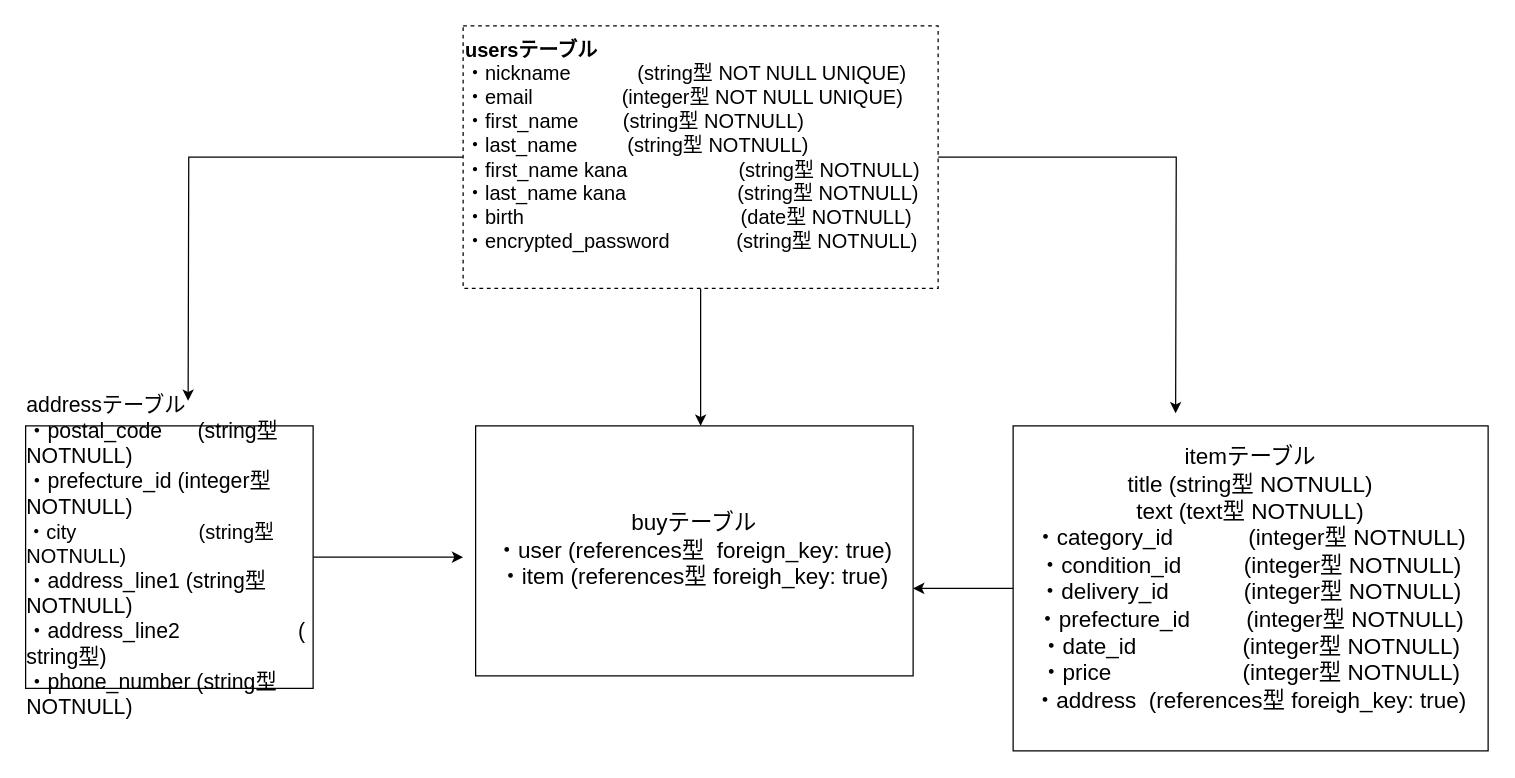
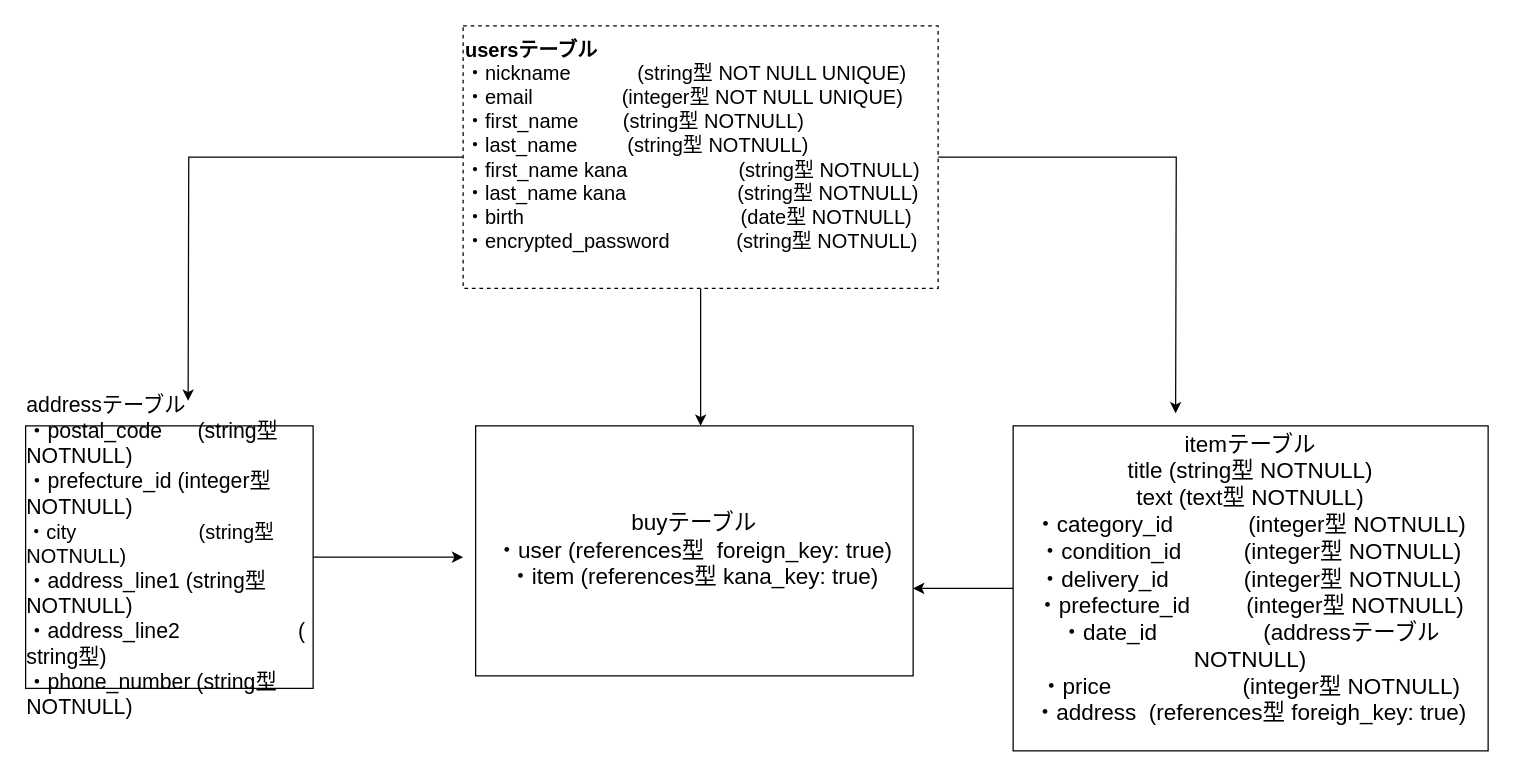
  <mxCell id="0" />
  <mxCell id="1" parent="0" />
  <mxCell id="2" style="edgeStyle=orthogonalEdgeStyle;rounded=0;orthogonalLoop=1;jettySize=auto;html=1;" edge="1" parent="1" source="5"><mxGeometry relative="1" as="geometry"><mxPoint x="940" y="330" as="targetPoint" /></mxGeometry></mxCell>
  <mxCell id="3" style="edgeStyle=orthogonalEdgeStyle;rounded=0;orthogonalLoop=1;jettySize=auto;html=1;" edge="1" parent="1" source="5"><mxGeometry relative="1" as="geometry"><mxPoint x="150" y="320" as="targetPoint" /></mxGeometry></mxCell>
  <mxCell id="4" style="edgeStyle=orthogonalEdgeStyle;rounded=0;orthogonalLoop=1;jettySize=auto;html=1;exitX=0.5;exitY=1;exitDx=0;exitDy=0;" edge="1" parent="1" source="5"><mxGeometry relative="1" as="geometry"><mxPoint x="560" y="340" as="targetPoint" /></mxGeometry></mxCell>
  <mxCell id="5" value="&lt;font style=&quot;font-size: 16px&quot;&gt;&lt;b&gt;usersテーブル&lt;/b&gt;&lt;br&gt;・nickname&amp;nbsp; &amp;nbsp; &amp;nbsp; &amp;nbsp; &amp;nbsp; &amp;nbsp; (string型 NOT NULL UNIQUE)&lt;br&gt;・email&amp;nbsp; &amp;nbsp; &amp;nbsp; &amp;nbsp; &amp;nbsp; &amp;nbsp; &amp;nbsp; &amp;nbsp; (integer型 NOT NULL UNIQUE)&lt;br&gt;・first_name&amp;nbsp; &amp;nbsp; &amp;nbsp; &amp;nbsp; (string型 NOTNULL)&lt;br&gt;・last_name&amp;nbsp; &amp;nbsp; &amp;nbsp; &amp;nbsp; &amp;nbsp;(string型 NOTNULL)&lt;br&gt;・first_name kana&amp;nbsp; &amp;nbsp; &amp;nbsp; &amp;nbsp; &amp;nbsp; &amp;nbsp; &amp;nbsp; &amp;nbsp; &amp;nbsp; &amp;nbsp; (string型 NOTNULL)&lt;br&gt;・last_name kana&amp;nbsp; &amp;nbsp; &amp;nbsp; &amp;nbsp; &amp;nbsp; &amp;nbsp; &amp;nbsp; &amp;nbsp; &amp;nbsp; &amp;nbsp; (string型 NOTNULL)&lt;br&gt;・birth&amp;nbsp; &amp;nbsp; &amp;nbsp; &amp;nbsp; &amp;nbsp; &amp;nbsp; &amp;nbsp; &amp;nbsp; &amp;nbsp; &amp;nbsp; &amp;nbsp; &amp;nbsp; &amp;nbsp; &amp;nbsp; &amp;nbsp; &amp;nbsp; &amp;nbsp; &amp;nbsp; &amp;nbsp; &amp;nbsp;(date型 NOTNULL)&lt;br&gt;・encrypted_password&amp;nbsp; &amp;nbsp; &amp;nbsp; &amp;nbsp; &amp;nbsp; &amp;nbsp; (string型 NOTNULL)&lt;br&gt;&lt;br&gt;&lt;/font&gt;" style="rounded=0;whiteSpace=wrap;html=1;align=left;dashed=1;" parent="1" vertex="1"><mxGeometry x="370" y="20" width="380" height="210" as="geometry" /></mxCell>
- <mxCell id="6" value="&lt;font style=&quot;font-size: 18px&quot;&gt;&lt;span&gt;buyテーブル&lt;/span&gt;&lt;br&gt;&lt;span&gt;・user (references型&amp;nbsp; foreign_key: true)&lt;br&gt;&lt;/span&gt;・item (references型 foreigh_key: true)&lt;br&gt;&lt;/font&gt;" style="rounded=0;whiteSpace=wrap;html=1;align=center;" parent="1" vertex="1"><mxGeometry x="380" y="340" width="350" height="200" as="geometry" /></mxCell>
+ <mxCell id="6" value="&lt;font style=&quot;font-size: 18px&quot;&gt;&lt;span&gt;buyテーブル&lt;/span&gt;&lt;br&gt;&lt;span&gt;・user (references型&amp;nbsp; foreign_key: true)&lt;br&gt;&lt;/span&gt;・item (references型 kana_key: true)&lt;br&gt;&lt;/font&gt;" style="rounded=0;whiteSpace=wrap;html=1;align=center;" parent="1" vertex="1"><mxGeometry x="380" y="340" width="350" height="200" as="geometry" /></mxCell>
  <mxCell id="7" style="edgeStyle=orthogonalEdgeStyle;rounded=0;orthogonalLoop=1;jettySize=auto;html=1;" edge="1" parent="1" source="8"><mxGeometry relative="1" as="geometry"><mxPoint x="730" y="470" as="targetPoint" /></mxGeometry></mxCell>
- <mxCell id="8" value="&lt;font style=&quot;font-size: 18px&quot;&gt;itemテーブル&lt;br&gt;title (string型 NOTNULL)&lt;br&gt;text (text型 NOTNULL)&lt;br&gt;・category_id&amp;nbsp; &amp;nbsp; &amp;nbsp; &amp;nbsp; &amp;nbsp; &amp;nbsp; (integer型 NOTNULL)&lt;br&gt;・condition_id&amp;nbsp; &amp;nbsp; &amp;nbsp; &amp;nbsp; &amp;nbsp; (integer型 NOTNULL)&lt;br&gt;・delivery_id&amp;nbsp; &amp;nbsp; &amp;nbsp; &amp;nbsp; &amp;nbsp; &amp;nbsp; (integer型 NOTNULL)&lt;br&gt;・prefecture_id&lt;/font&gt;&lt;font&gt;&lt;span style=&quot;font-size: 18px&quot;&gt;&amp;nbsp; &amp;nbsp; &amp;nbsp; &amp;nbsp; &amp;nbsp;(integer型 NOTNULL)&lt;/span&gt;&lt;br&gt;&lt;span style=&quot;font-size: 18px&quot;&gt;・date_id&amp;nbsp; &amp;nbsp; &amp;nbsp; &amp;nbsp; &amp;nbsp; &amp;nbsp; &amp;nbsp; &amp;nbsp; &amp;nbsp;(integer型 NOTNULL)&lt;/span&gt;&lt;br&gt;&lt;span style=&quot;font-size: 18px&quot;&gt;・price&amp;nbsp; &amp;nbsp; &amp;nbsp; &amp;nbsp; &amp;nbsp; &amp;nbsp; &amp;nbsp; &amp;nbsp; &amp;nbsp; &amp;nbsp; &amp;nbsp;(integer型 NOTNULL)&lt;/span&gt;&lt;br&gt;&lt;span style=&quot;font-size: 18px&quot;&gt;・address&amp;nbsp; (references型 foreigh_key: true)&lt;/span&gt;&lt;br&gt;&lt;br&gt;&lt;/font&gt;" style="rounded=0;whiteSpace=wrap;html=1;" vertex="1" parent="1"><mxGeometry x="810" y="340" width="380" height="260" as="geometry" /></mxCell>
+ <mxCell id="8" value="&lt;font style=&quot;font-size: 18px&quot;&gt;itemテーブル&lt;br&gt;title (string型 NOTNULL)&lt;br&gt;text (text型 NOTNULL)&lt;br&gt;・category_id&amp;nbsp; &amp;nbsp; &amp;nbsp; &amp;nbsp; &amp;nbsp; &amp;nbsp; (integer型 NOTNULL)&lt;br&gt;・condition_id&amp;nbsp; &amp;nbsp; &amp;nbsp; &amp;nbsp; &amp;nbsp; (integer型 NOTNULL)&lt;br&gt;・delivery_id&amp;nbsp; &amp;nbsp; &amp;nbsp; &amp;nbsp; &amp;nbsp; &amp;nbsp; (integer型 NOTNULL)&lt;br&gt;・prefecture_id&lt;/font&gt;&lt;font&gt;&lt;span style=&quot;font-size: 18px&quot;&gt;&amp;nbsp; &amp;nbsp; &amp;nbsp; &amp;nbsp; &amp;nbsp;(integer型 NOTNULL)&lt;/span&gt;&lt;br&gt;&lt;span style=&quot;font-size: 18px&quot;&gt;・date_id&amp;nbsp; &amp;nbsp; &amp;nbsp; &amp;nbsp; &amp;nbsp; &amp;nbsp; &amp;nbsp; &amp;nbsp; &amp;nbsp;(addressテーブル NOTNULL)&lt;/span&gt;&lt;br&gt;&lt;span style=&quot;font-size: 18px&quot;&gt;・price&amp;nbsp; &amp;nbsp; &amp;nbsp; &amp;nbsp; &amp;nbsp; &amp;nbsp; &amp;nbsp; &amp;nbsp; &amp;nbsp; &amp;nbsp; &amp;nbsp;(integer型 NOTNULL)&lt;/span&gt;&lt;br&gt;&lt;span style=&quot;font-size: 18px&quot;&gt;・address&amp;nbsp; (references型 foreigh_key: true)&lt;/span&gt;&lt;br&gt;&lt;br&gt;&lt;/font&gt;" style="rounded=0;whiteSpace=wrap;html=1;" vertex="1" parent="1"><mxGeometry x="810" y="340" width="380" height="260" as="geometry" /></mxCell>
  <mxCell id="9" style="edgeStyle=orthogonalEdgeStyle;rounded=0;orthogonalLoop=1;jettySize=auto;html=1;exitX=1;exitY=0.5;exitDx=0;exitDy=0;" edge="1" parent="1" source="10"><mxGeometry relative="1" as="geometry"><mxPoint x="370" y="445" as="targetPoint" /></mxGeometry></mxCell>
  <mxCell id="10" value="&lt;div style=&quot;text-align: left&quot;&gt;&lt;span style=&quot;font-size: 17px&quot;&gt;addressテーブル&lt;/span&gt;&lt;/div&gt;&lt;span style=&quot;font-size: 17px&quot;&gt;&lt;div style=&quot;text-align: left&quot;&gt;&lt;span&gt;・postal_code&amp;nbsp; &amp;nbsp; &amp;nbsp; (string型 NOTNULL)&lt;/span&gt;&lt;/div&gt;&lt;/span&gt;&lt;span style=&quot;font-size: 17px&quot;&gt;&lt;div style=&quot;text-align: left&quot;&gt;&lt;span&gt;・prefecture_id (integer型 NOTNULL)&lt;/span&gt;&lt;/div&gt;&lt;/span&gt;&lt;span&gt;&lt;div style=&quot;text-align: left&quot;&gt;&lt;span&gt;&lt;font style=&quot;font-size: 16px&quot;&gt;・city&amp;nbsp; &amp;nbsp; &amp;nbsp; &amp;nbsp; &amp;nbsp; &amp;nbsp; &amp;nbsp; &amp;nbsp; &amp;nbsp; &amp;nbsp; &amp;nbsp; (string型 NOTNULL)&lt;/font&gt;&lt;/span&gt;&lt;/div&gt;&lt;/span&gt;&lt;span style=&quot;font-size: 17px&quot;&gt;&lt;div style=&quot;text-align: left&quot;&gt;&lt;span&gt;・address_line1 (string型 NOTNULL)&lt;/span&gt;&lt;/div&gt;&lt;/span&gt;&lt;span style=&quot;font-size: 17px&quot;&gt;&lt;div style=&quot;text-align: left&quot;&gt;&lt;span&gt;・address_line2&amp;nbsp; &amp;nbsp; &amp;nbsp; &amp;nbsp; &amp;nbsp; &amp;nbsp; &amp;nbsp; &amp;nbsp; &amp;nbsp; &amp;nbsp; ( string型)&lt;/span&gt;&lt;/div&gt;&lt;/span&gt;&lt;span style=&quot;font-size: 17px&quot;&gt;&lt;div style=&quot;text-align: left&quot;&gt;&lt;span&gt;・phone_number (string型 NOTNULL)&lt;/span&gt;&lt;/div&gt;&lt;/span&gt;" style="rounded=0;whiteSpace=wrap;html=1;align=center;" vertex="1" parent="1"><mxGeometry x="20" y="340" width="230" height="210" as="geometry" /></mxCell>
